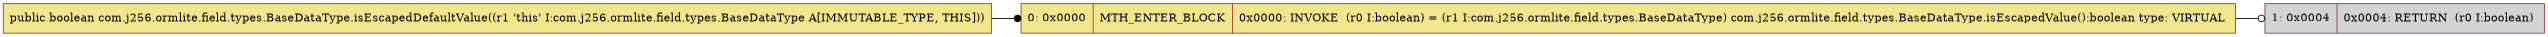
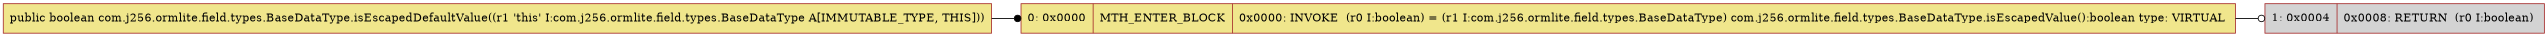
  digraph {
    rankdir=LR
    node [shape=record style=filled fillcolor=khaki color=brown]
    n1 [label="{0\:\ 0x0000|MTH_ENTER_BLOCK\l|0x0000: INVOKE  (r0 I:boolean) = (r1 I:com.j256.ormlite.field.types.BaseDataType) com.j256.ormlite.field.types.BaseDataType.isEscapedValue():boolean type: VIRTUAL \l}"]
-   n2 [label="{1\:\ 0x0004|0x0004: RETURN  (r0 I:boolean) \l}" fillcolor=lightgrey]
+   n2 [label="{1\:\ 0x0004|0x0008: RETURN  (r0 I:boolean) \l}" fillcolor=lightgrey]
    n3 [label="{public boolean com.j256.ormlite.field.types.BaseDataType.isEscapedDefaultValue((r1 'this' I:com.j256.ormlite.field.types.BaseDataType A[IMMUTABLE_TYPE, THIS])) }"]
    n1 -> n2 [arrowhead=odot]
    n3 -> n1 [arrowhead=dot]
  }
